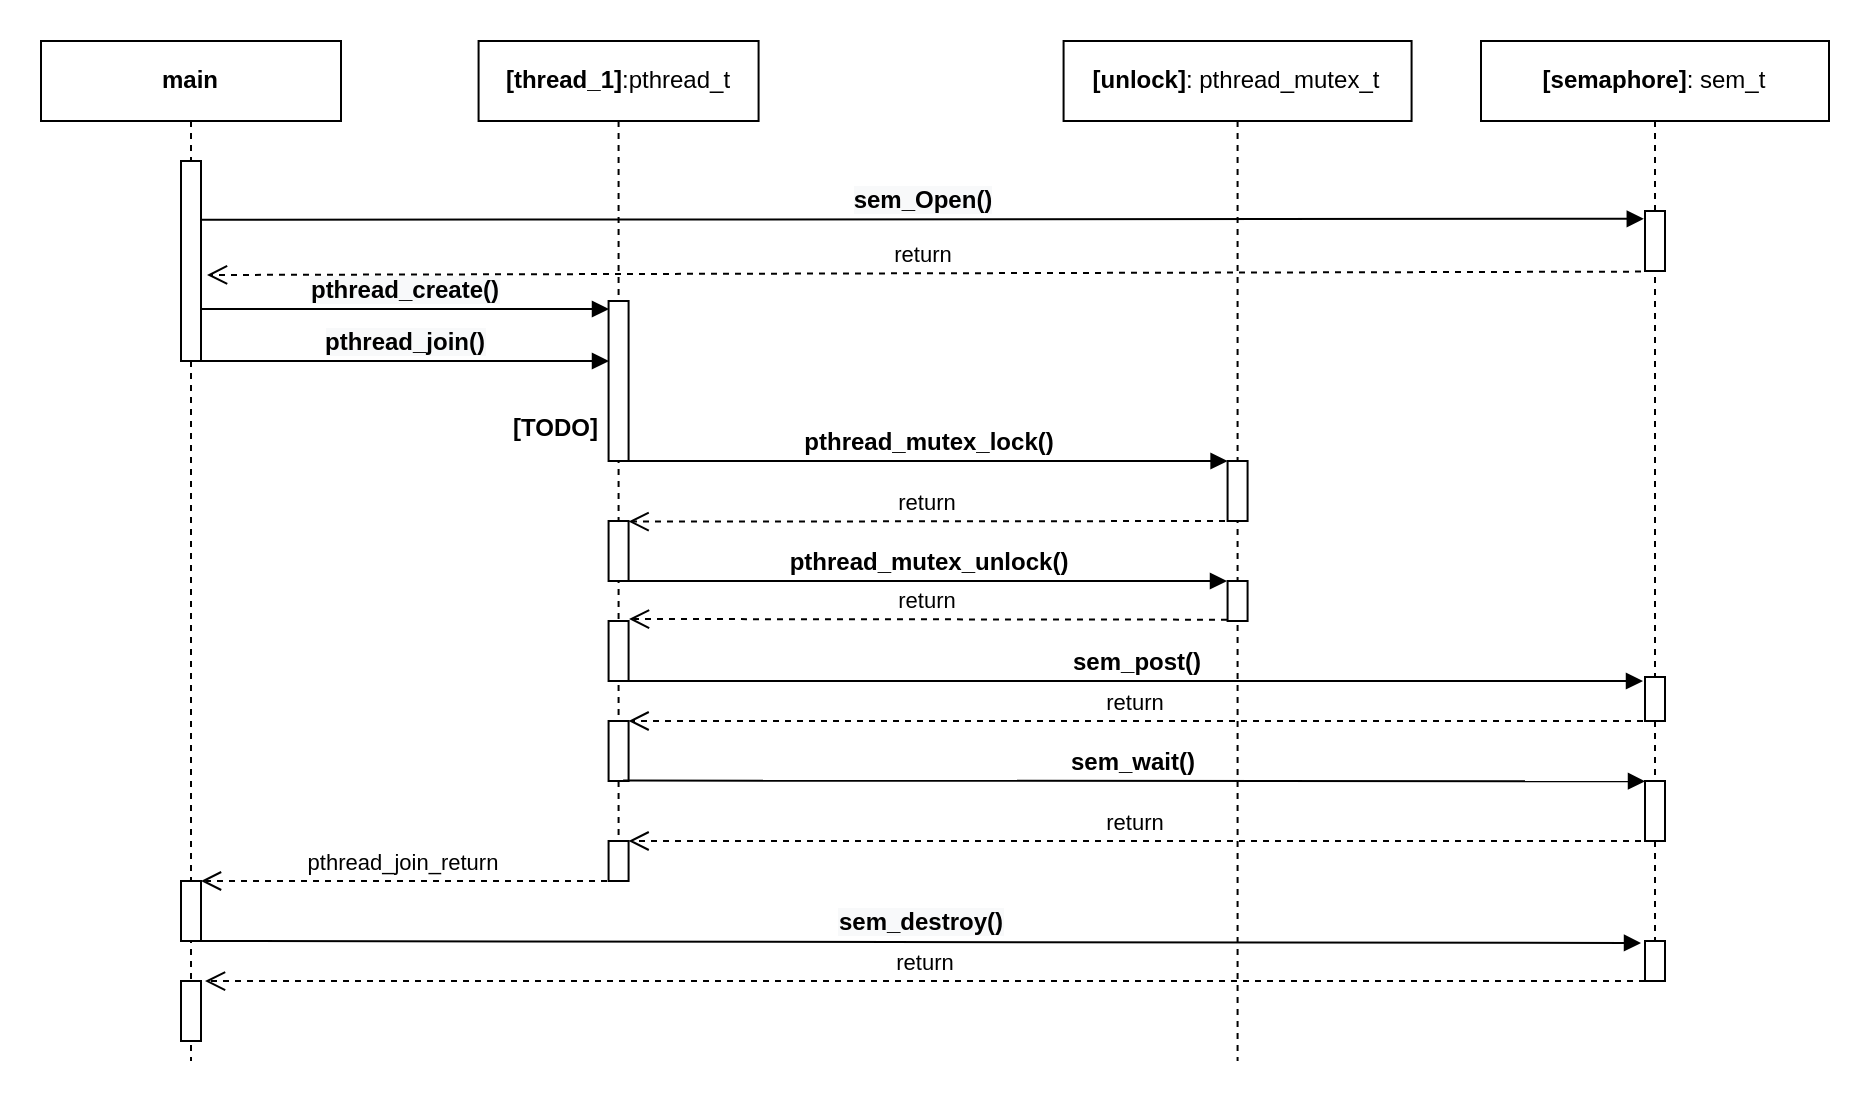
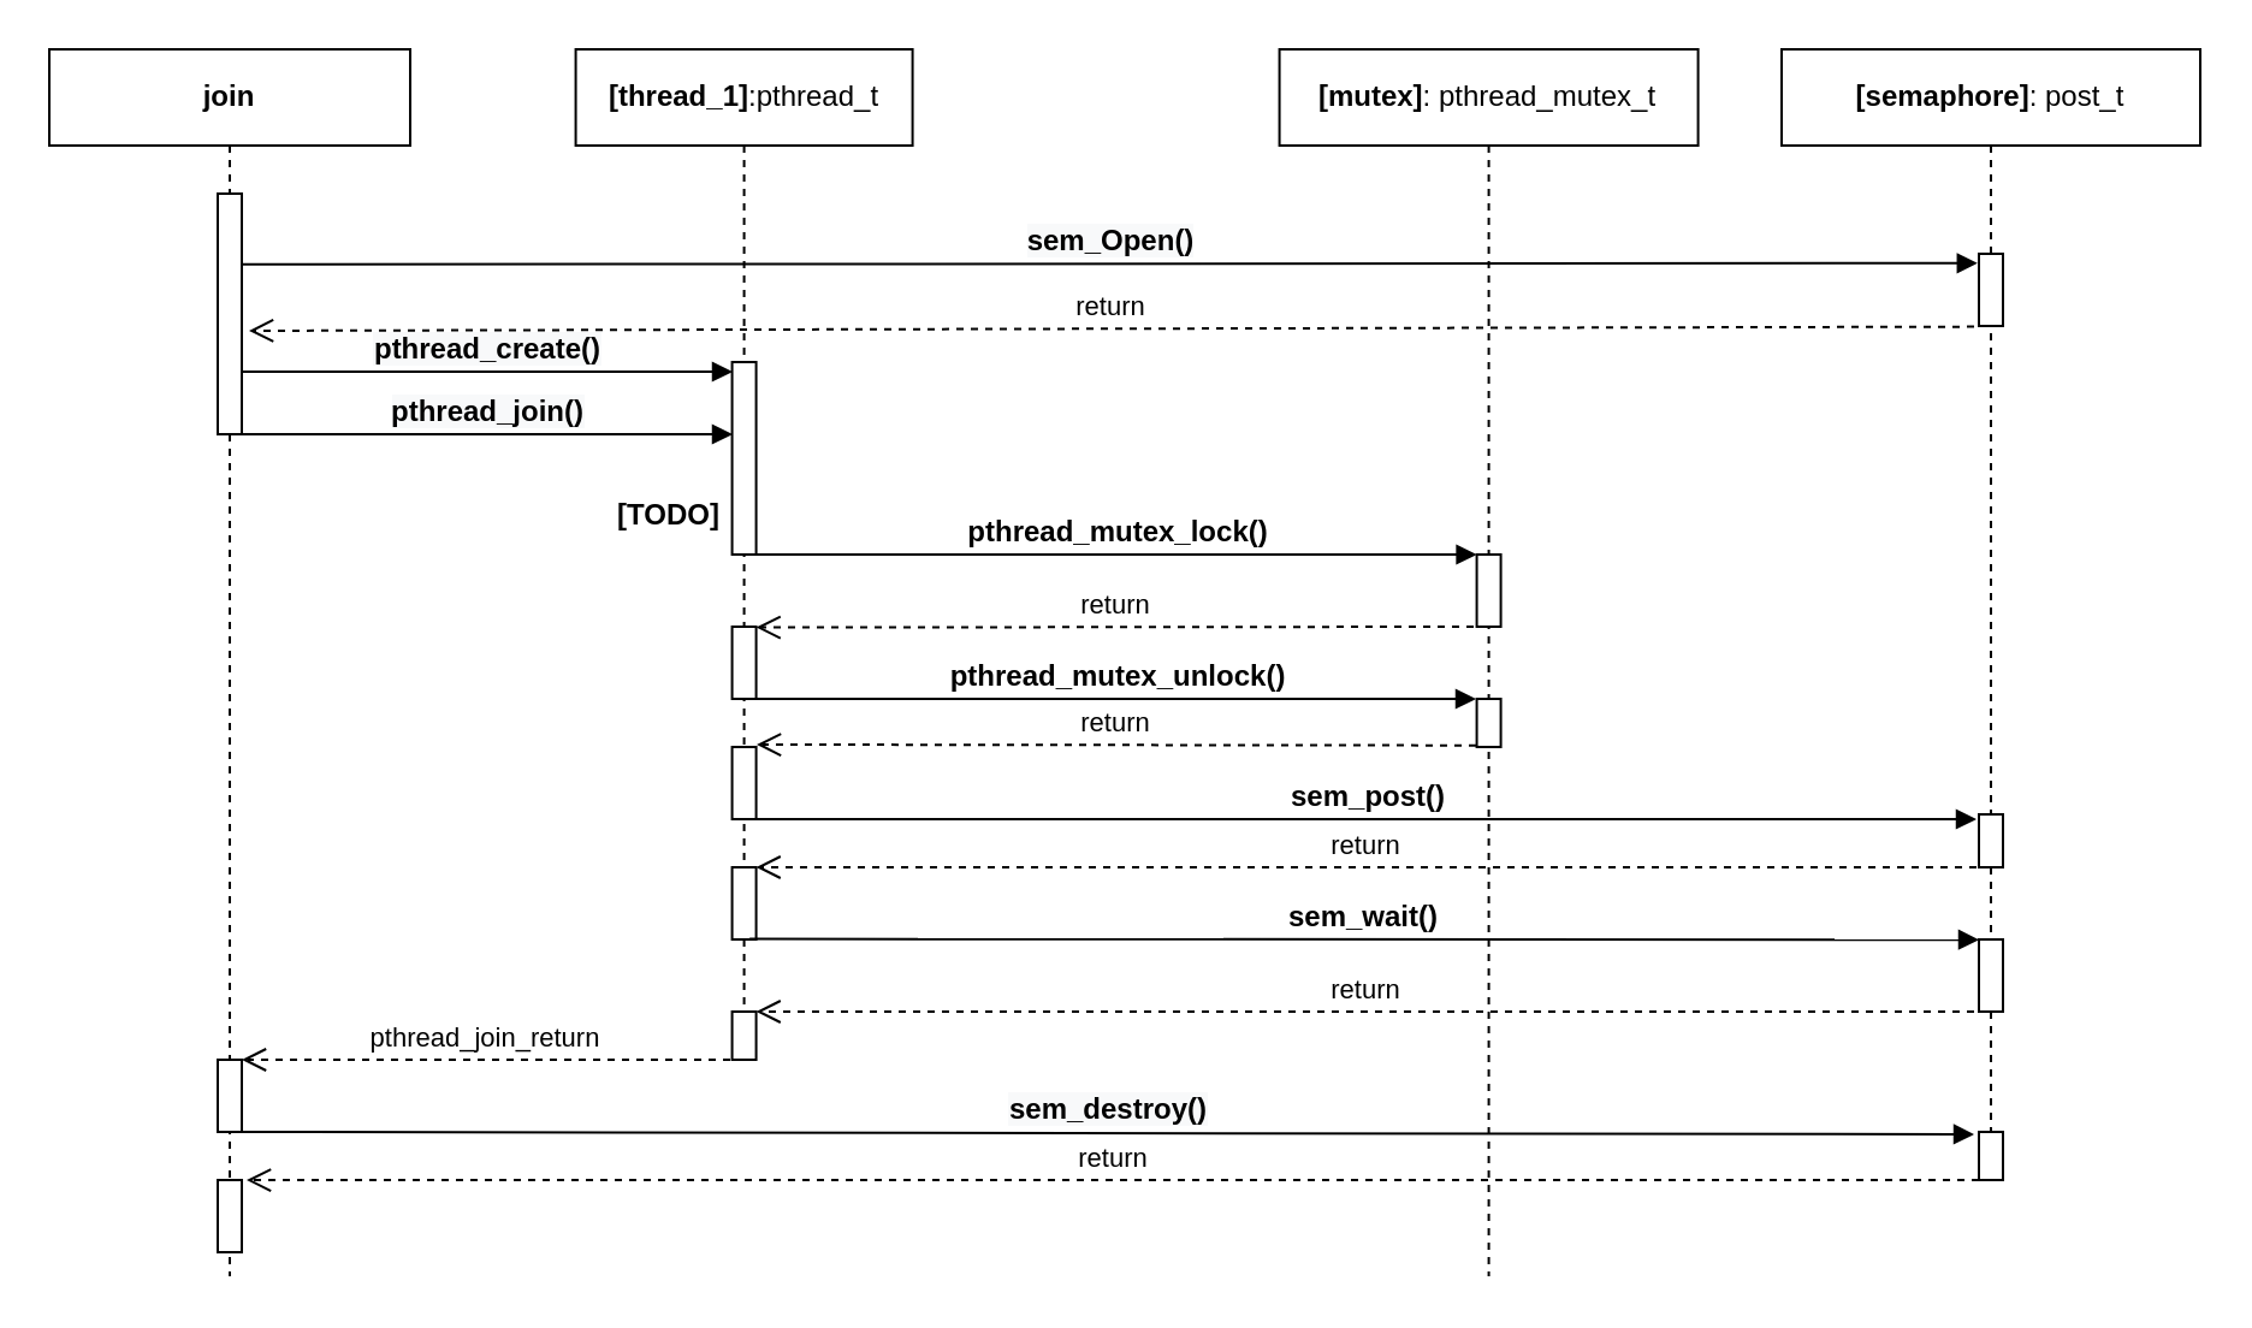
  <mxCell id="0" />
  <mxCell id="1" parent="0" />
  <mxCell id="2" value="&lt;b&gt;[thread_1]&lt;/b&gt;:pthread_t" style="shape=umlLifeline;perimeter=lifelinePerimeter;whiteSpace=wrap;html=1;container=1;collapsible=0;recursiveResize=0;outlineConnect=0;" parent="1" vertex="1"><mxGeometry x="238.79" y="20" width="140" height="420" as="geometry" /></mxCell>
  <mxCell id="3" value="" style="html=1;points=[];perimeter=orthogonalPerimeter;" parent="2" vertex="1"><mxGeometry x="65" y="340" width="10" height="30" as="geometry" /></mxCell>
  <mxCell id="4" value="" style="html=1;points=[];perimeter=orthogonalPerimeter;" parent="2" vertex="1"><mxGeometry x="65" y="130" width="10" height="80" as="geometry" /></mxCell>
  <mxCell id="5" value="" style="html=1;points=[];perimeter=orthogonalPerimeter;" parent="2" vertex="1"><mxGeometry x="65" y="240" width="10" height="30" as="geometry" /></mxCell>
  <mxCell id="6" value="" style="html=1;points=[];perimeter=orthogonalPerimeter;" parent="2" vertex="1"><mxGeometry x="65" y="400" width="10" height="20" as="geometry" /></mxCell>
  <mxCell id="7" value="" style="html=1;points=[];perimeter=orthogonalPerimeter;" parent="2" vertex="1"><mxGeometry x="65" y="290" width="10" height="30" as="geometry" /></mxCell>
- <mxCell id="8" value="&lt;b&gt;[unlock]&lt;/b&gt;: pthread_mutex_t" style="shape=umlLifeline;perimeter=lifelinePerimeter;whiteSpace=wrap;html=1;container=1;collapsible=0;recursiveResize=0;outlineConnect=0;" parent="1" vertex="1"><mxGeometry x="531.29" y="20" width="174" height="510" as="geometry" /></mxCell>
+ <mxCell id="8" value="&lt;b&gt;[mutex]&lt;/b&gt;: pthread_mutex_t" style="shape=umlLifeline;perimeter=lifelinePerimeter;whiteSpace=wrap;html=1;container=1;collapsible=0;recursiveResize=0;outlineConnect=0;" parent="1" vertex="1"><mxGeometry x="531.29" y="20" width="174" height="510" as="geometry" /></mxCell>
  <mxCell id="9" value="" style="html=1;points=[];perimeter=orthogonalPerimeter;" parent="8" vertex="1"><mxGeometry x="82" y="210" width="10" height="30" as="geometry" /></mxCell>
  <mxCell id="10" value="" style="html=1;points=[];perimeter=orthogonalPerimeter;" parent="8" vertex="1"><mxGeometry x="82" y="270" width="10" height="20" as="geometry" /></mxCell>
  <mxCell id="11" value="&lt;span style=&quot;font-size: 12px;&quot;&gt;&lt;b&gt;pthread_mutex_lock()&lt;/b&gt;&lt;/span&gt;" style="html=1;verticalAlign=bottom;endArrow=block;entryX=0;entryY=0;" parent="1" target="9" edge="1"><mxGeometry relative="1" as="geometry"><mxPoint x="313.79" y="230" as="sourcePoint" /></mxGeometry></mxCell>
  <mxCell id="12" value="return" style="html=1;verticalAlign=bottom;endArrow=open;dashed=1;endSize=8;" parent="1" edge="1"><mxGeometry relative="1" as="geometry"><mxPoint x="313.79" y="260.31" as="targetPoint" /><mxPoint x="612" y="260" as="sourcePoint" /></mxGeometry></mxCell>
  <mxCell id="13" value="&lt;b style=&quot;text-align: center ; white-space: normal&quot;&gt;[TODO]&lt;/b&gt;" style="text;html=1;align=right;" parent="1" vertex="1"><mxGeometry x="220" y="200" width="80" height="30" as="geometry" /></mxCell>
- <mxCell id="14" value="&lt;b&gt;main&lt;/b&gt;" style="shape=umlLifeline;perimeter=lifelinePerimeter;whiteSpace=wrap;html=1;container=1;collapsible=0;recursiveResize=0;outlineConnect=0;" parent="1" vertex="1"><mxGeometry x="20" y="20" width="150" height="510" as="geometry" /></mxCell>
+ <mxCell id="14" value="&lt;b&gt;join&lt;/b&gt;" style="shape=umlLifeline;perimeter=lifelinePerimeter;whiteSpace=wrap;html=1;container=1;collapsible=0;recursiveResize=0;outlineConnect=0;" parent="1" vertex="1"><mxGeometry x="20" y="20" width="150" height="510" as="geometry" /></mxCell>
  <mxCell id="15" value="" style="html=1;points=[];perimeter=orthogonalPerimeter;" parent="14" vertex="1"><mxGeometry x="70" y="60" width="10" height="100" as="geometry" /></mxCell>
  <mxCell id="16" value="" style="html=1;points=[];perimeter=orthogonalPerimeter;" parent="14" vertex="1"><mxGeometry x="70" y="420" width="10" height="30" as="geometry" /></mxCell>
  <mxCell id="17" value="&lt;span style=&quot;font-size: 12px;&quot;&gt;&lt;b&gt;pthread_mutex_unlock()&lt;/b&gt;&lt;/span&gt;" style="html=1;verticalAlign=bottom;endArrow=block;" parent="1" edge="1"><mxGeometry relative="1" as="geometry"><mxPoint x="313.79" y="290" as="sourcePoint" /><mxPoint x="613" y="290" as="targetPoint" /></mxGeometry></mxCell>
  <mxCell id="18" value="return" style="html=1;verticalAlign=bottom;endArrow=open;dashed=1;endSize=8;exitX=-0.029;exitY=0.967;exitDx=0;exitDy=0;exitPerimeter=0;" parent="1" source="10" edge="1"><mxGeometry relative="1" as="geometry"><mxPoint x="314" y="309" as="targetPoint" /><mxPoint x="609.5" y="305" as="sourcePoint" /></mxGeometry></mxCell>
  <mxCell id="19" value="&lt;b style=&quot;font-size: 12px ; white-space: normal ; background-color: rgb(248 , 249 , 250)&quot;&gt;pthread_create()&lt;/b&gt;" style="html=1;verticalAlign=bottom;endArrow=block;" parent="1" edge="1"><mxGeometry relative="1" as="geometry"><mxPoint x="100" y="154" as="sourcePoint" /><mxPoint x="304" y="154" as="targetPoint" /></mxGeometry></mxCell>
  <mxCell id="20" value="&lt;b style=&quot;font-size: 12px ; white-space: normal ; background-color: rgb(248 , 249 , 250)&quot;&gt;pthread_join()&lt;/b&gt;" style="html=1;verticalAlign=bottom;endArrow=block;" parent="1" edge="1"><mxGeometry relative="1" as="geometry"><mxPoint x="100" y="180" as="sourcePoint" /><mxPoint x="304" y="180" as="targetPoint" /></mxGeometry></mxCell>
  <mxCell id="21" value="pthread_join_return" style="html=1;verticalAlign=bottom;endArrow=open;dashed=1;endSize=8;" parent="1" target="16" edge="1"><mxGeometry relative="1" as="geometry"><mxPoint x="100" y="270" as="targetPoint" /><mxPoint x="303" y="440" as="sourcePoint" /></mxGeometry></mxCell>
- <mxCell id="22" value="&lt;b&gt;[semaphore]&lt;/b&gt;: sem_t" style="shape=umlLifeline;perimeter=lifelinePerimeter;whiteSpace=wrap;html=1;container=1;collapsible=0;recursiveResize=0;outlineConnect=0;" parent="1" vertex="1"><mxGeometry x="740" y="20" width="174" height="470" as="geometry" /></mxCell>
+ <mxCell id="22" value="&lt;b&gt;[semaphore]&lt;/b&gt;: post_t" style="shape=umlLifeline;perimeter=lifelinePerimeter;whiteSpace=wrap;html=1;container=1;collapsible=0;recursiveResize=0;outlineConnect=0;" parent="1" vertex="1"><mxGeometry x="740" y="20" width="174" height="470" as="geometry" /></mxCell>
  <mxCell id="23" value="" style="html=1;points=[];perimeter=orthogonalPerimeter;" parent="22" vertex="1"><mxGeometry x="82" y="85" width="10" height="30" as="geometry" /></mxCell>
  <mxCell id="24" value="" style="html=1;points=[];perimeter=orthogonalPerimeter;" parent="22" vertex="1"><mxGeometry x="82" y="318" width="10" height="22" as="geometry" /></mxCell>
  <mxCell id="25" value="" style="html=1;points=[];perimeter=orthogonalPerimeter;" parent="22" vertex="1"><mxGeometry x="82" y="370" width="10" height="30" as="geometry" /></mxCell>
  <mxCell id="26" value="&lt;span style=&quot;font-size: 12px; white-space: normal; background-color: rgb(248, 249, 250);&quot;&gt;&lt;b&gt;sem_Open()&lt;/b&gt;&lt;/span&gt;" style="html=1;verticalAlign=bottom;endArrow=block;exitX=1.02;exitY=0.294;exitDx=0;exitDy=0;exitPerimeter=0;entryX=-0.06;entryY=-0.003;entryDx=0;entryDy=0;entryPerimeter=0;" parent="1" source="15" edge="1"><mxGeometry relative="1" as="geometry"><mxPoint x="323.79" y="200" as="sourcePoint" /><mxPoint x="821.4" y="108.89" as="targetPoint" /></mxGeometry></mxCell>
  <mxCell id="27" value="&lt;span style=&quot;font-size: 12px;&quot;&gt;&lt;b&gt;sem_post()&lt;/b&gt;&lt;/span&gt;" style="html=1;verticalAlign=bottom;endArrow=block;" parent="1" edge="1"><mxGeometry relative="1" as="geometry"><mxPoint x="314" y="340" as="sourcePoint" /><mxPoint x="821" y="340" as="targetPoint" /></mxGeometry></mxCell>
  <mxCell id="28" value="return" style="html=1;verticalAlign=bottom;endArrow=open;dashed=1;endSize=8;" parent="1" edge="1"><mxGeometry relative="1" as="geometry"><mxPoint x="313.79" y="360" as="targetPoint" /><mxPoint x="821" y="360" as="sourcePoint" /></mxGeometry></mxCell>
  <mxCell id="29" value="&lt;span style=&quot;font-size: 12px;&quot;&gt;&lt;b&gt;sem_wait()&lt;/b&gt;&lt;/span&gt;" style="html=1;verticalAlign=bottom;endArrow=block;entryX=-0.048;entryY=0.776;entryDx=0;entryDy=0;entryPerimeter=0;exitX=0.726;exitY=0.993;exitDx=0;exitDy=0;exitPerimeter=0;" parent="1" source="3" edge="1"><mxGeometry relative="1" as="geometry"><mxPoint x="316.48" y="390" as="sourcePoint" /><mxPoint x="822" y="390.12" as="targetPoint" /></mxGeometry></mxCell>
  <mxCell id="30" value="return" style="html=1;verticalAlign=bottom;endArrow=open;dashed=1;endSize=8;" parent="1" target="6" edge="1"><mxGeometry relative="1" as="geometry"><mxPoint x="320" y="416" as="targetPoint" /><mxPoint x="820" y="420" as="sourcePoint" /></mxGeometry></mxCell>
  <mxCell id="31" value="&lt;b style=&quot;font-size: 12px ; white-space: normal ; background-color: rgb(248 , 249 , 250)&quot;&gt;sem_destroy()&lt;/b&gt;" style="html=1;verticalAlign=bottom;endArrow=block;exitX=0.874;exitY=0.139;exitDx=0;exitDy=0;exitPerimeter=0;" parent="1" edge="1"><mxGeometry relative="1" as="geometry"><mxPoint x="100" y="470" as="sourcePoint" /><mxPoint x="820" y="471" as="targetPoint" /></mxGeometry></mxCell>
  <mxCell id="32" value="" style="html=1;points=[];perimeter=orthogonalPerimeter;" parent="1" vertex="1"><mxGeometry x="822" y="470" width="10" height="20" as="geometry" /></mxCell>
  <mxCell id="33" value="return" style="html=1;verticalAlign=bottom;endArrow=open;dashed=1;endSize=8;exitX=-0.2;exitY=1.01;exitDx=0;exitDy=0;exitPerimeter=0;entryX=1.3;entryY=0.57;entryDx=0;entryDy=0;entryPerimeter=0;" parent="1" source="23" target="15" edge="1"><mxGeometry relative="1" as="geometry"><mxPoint x="100" y="130.31" as="targetPoint" /><mxPoint x="398.21" y="130" as="sourcePoint" /></mxGeometry></mxCell>
  <mxCell id="34" value="return" style="html=1;verticalAlign=bottom;endArrow=open;dashed=1;endSize=8;exitX=-0.2;exitY=1.01;exitDx=0;exitDy=0;exitPerimeter=0;" parent="1" edge="1"><mxGeometry relative="1" as="geometry"><mxPoint x="102" y="490.01" as="targetPoint" /><mxPoint x="822" y="490" as="sourcePoint" /></mxGeometry></mxCell>
  <mxCell id="35" value="" style="html=1;points=[];perimeter=orthogonalPerimeter;" parent="1" vertex="1"><mxGeometry x="90" y="490" width="10" height="30" as="geometry" /></mxCell>
